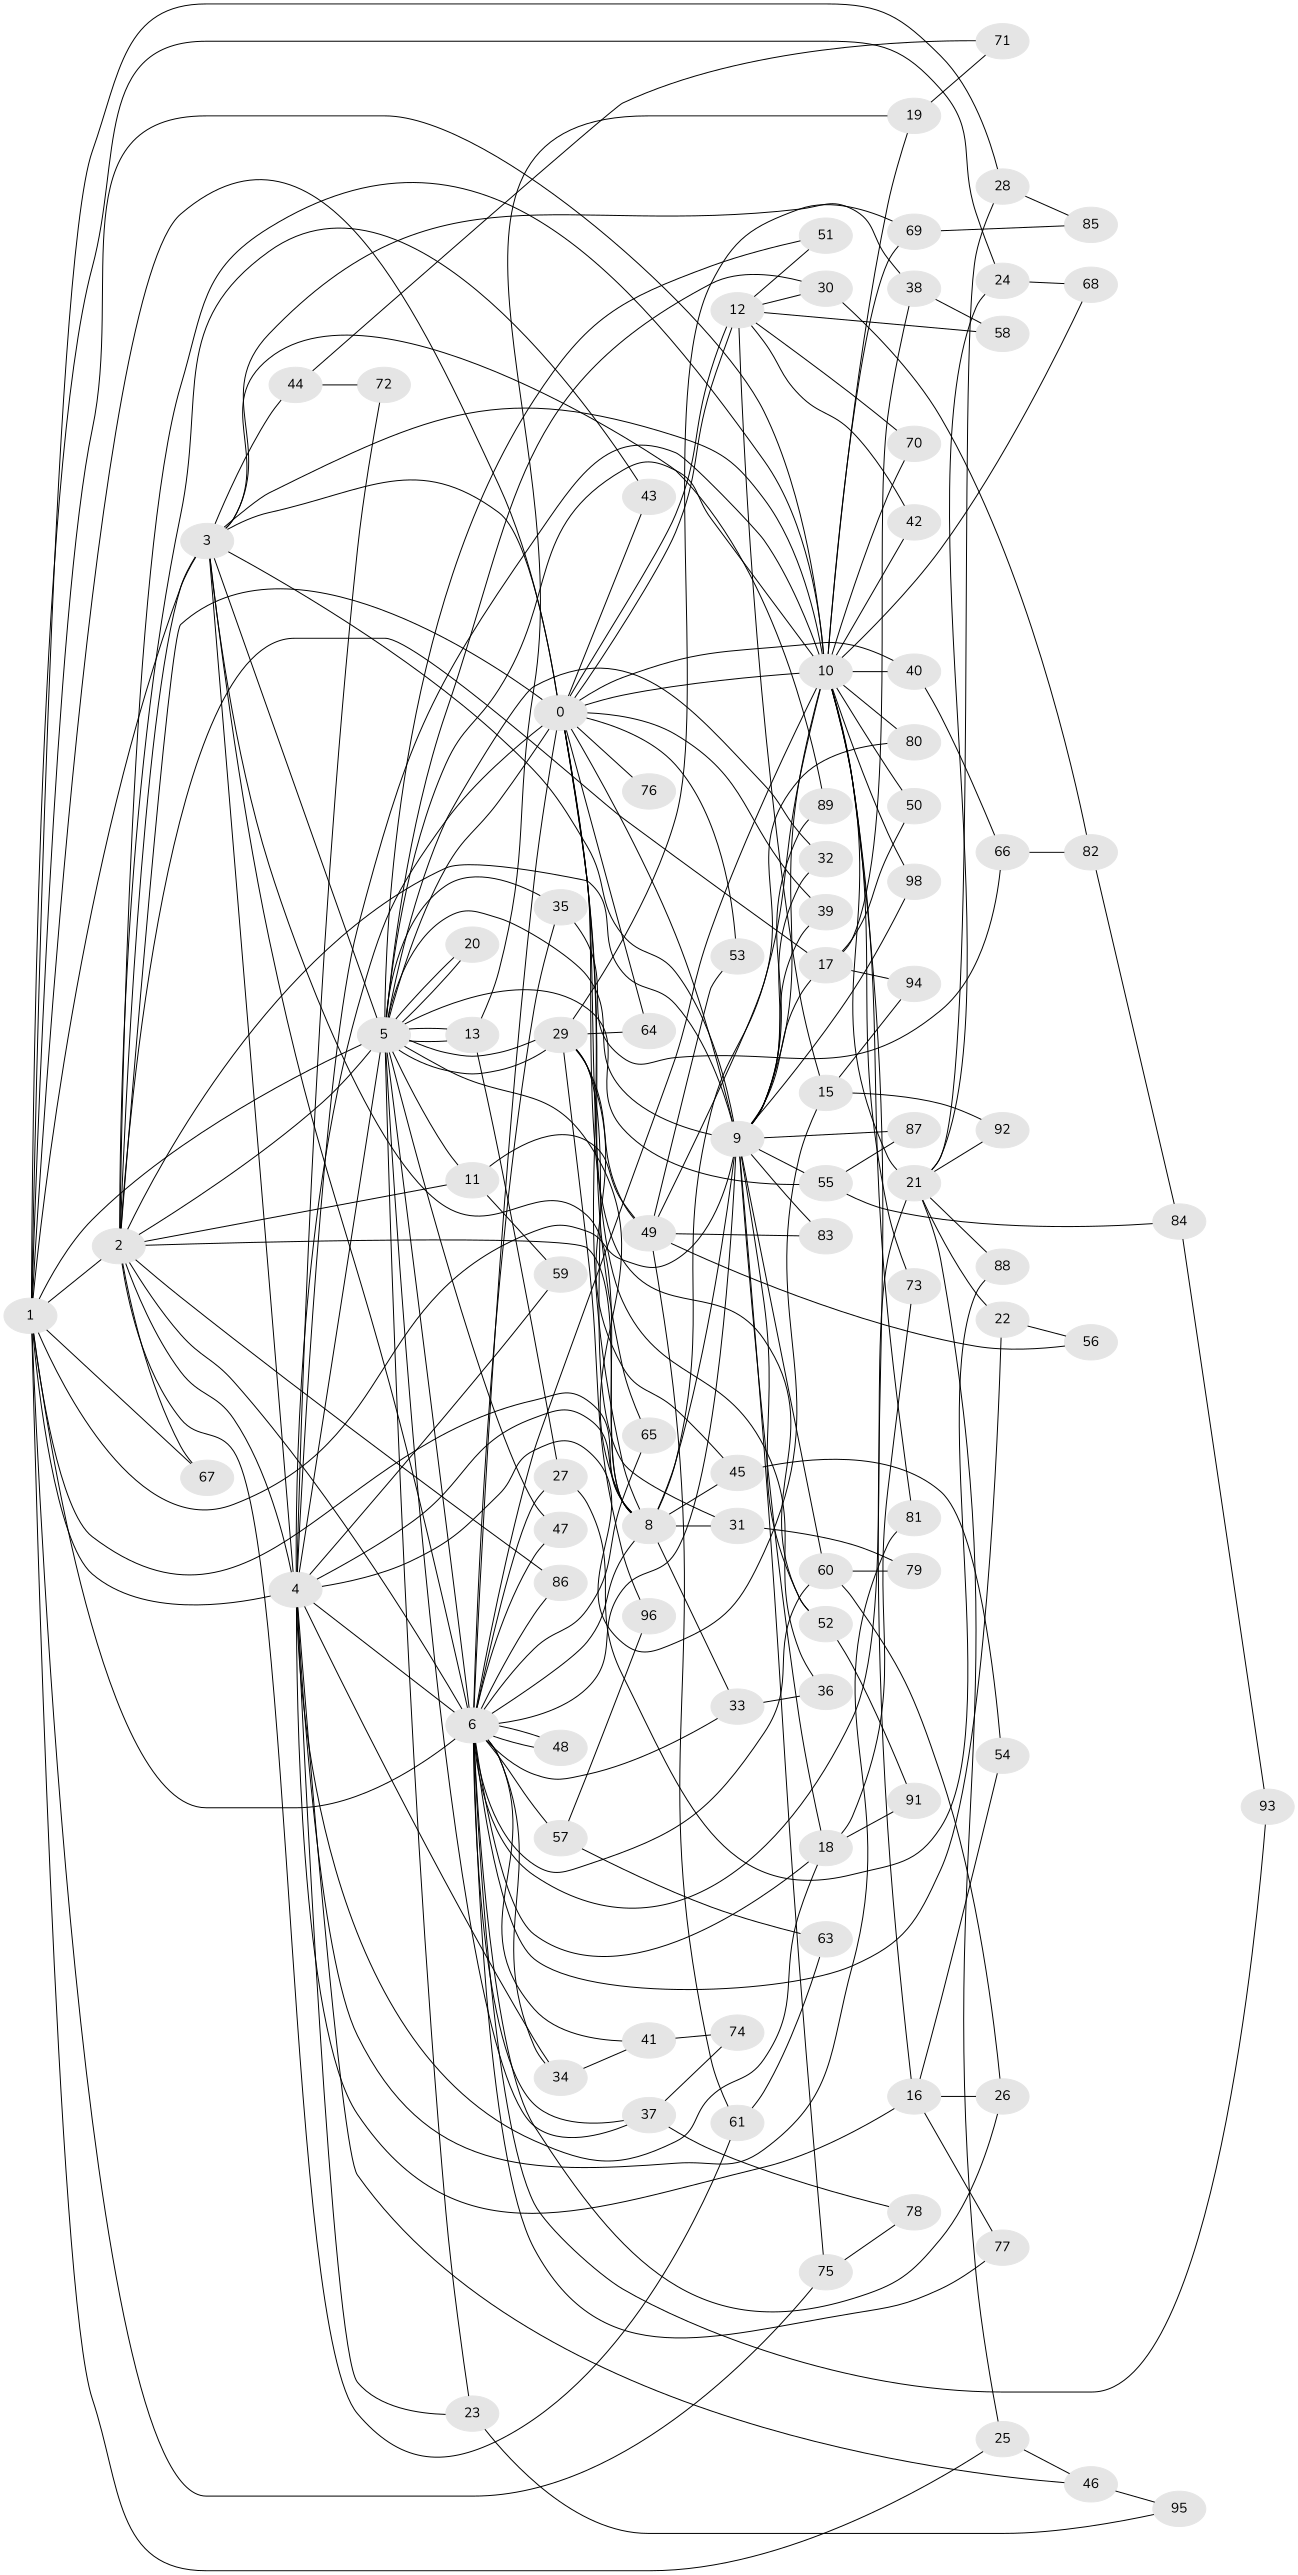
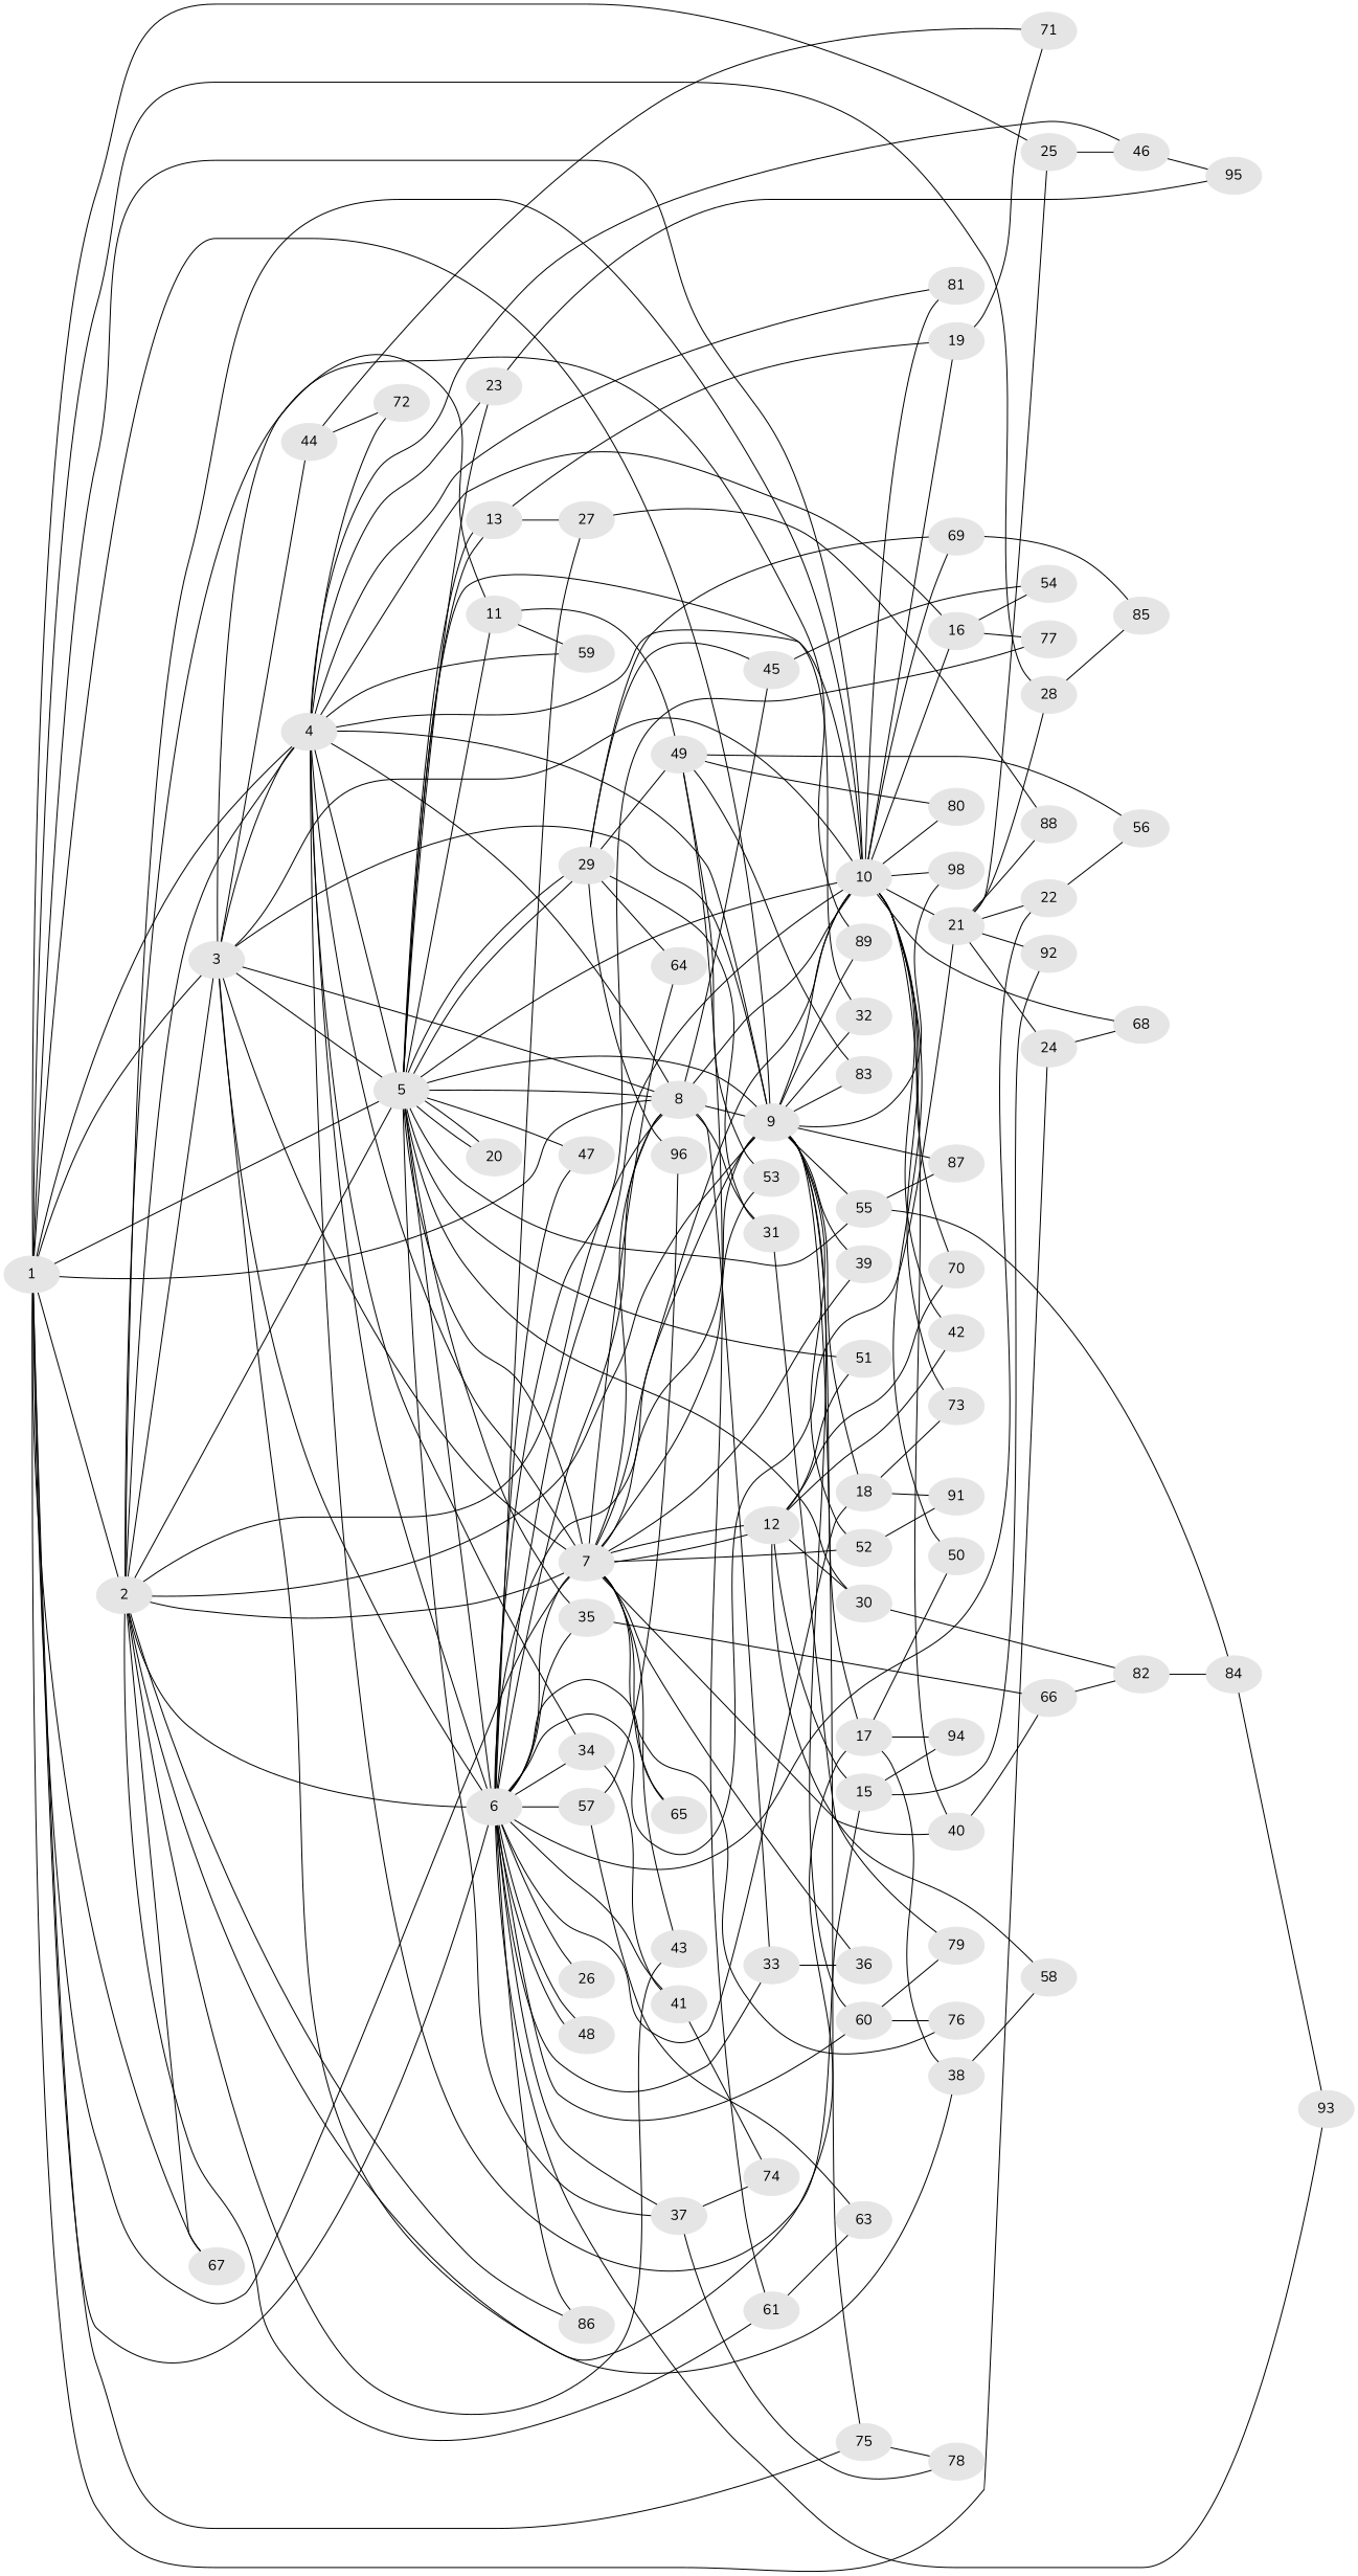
  graph {
    fontname=Nunito
    rankdir=LR
    node [color=gray90 fontname=Nunito style=filled]
    edge [fontname=Nunito]
    1
    2
    3
    4
    5
    6
-   7 [label=0]
+   7
    8
    9
    10
    24
    25
    28
    67
    75
    11
    17
    43
    61
    86
    38
    44
    89
    15
    16
    23
    34
    46
    59
    72
    81
    13
    20
    29
    30
    32
    35
    37
    47
    51
    55
    18
    21
    22
    26
    27
    33
    41
    48
    57
    60
    65
    77
    93
    12
    36
    39
    40
    52
    53
    64
    76
    31
    45
    83
    87
    n67 [label=98]
    19
    42
    50
    68
    69
    70
    73
    80
    85
    78
    49
    94
    63
    58
    71
    92
    54
    95
    96
    82
    66
    74
    84
    91
    88
    56
    79
    1 -- 2
    1 -- 3
    1 -- 4
    1 -- 5
    1 -- 6
    1 -- 7
    1 -- 8
    1 -- 9
    1 -- 10
    1 -- 24
    1 -- 25
    1 -- 28
    1 -- 67
    1 -- 75
    2 -- 3
    2 -- 4
    2 -- 5
    2 -- 6
    2 -- 7
    2 -- 8
    2 -- 9
    2 -- 10
    2 -- 67
    2 -- 11
    2 -- 17
    2 -- 43
    2 -- 61
    2 -- 86
    3 -- 4
    3 -- 5
    3 -- 6
    3 -- 7
    3 -- 8
    3 -- 9
    3 -- 10
    3 -- 38
    3 -- 44
    3 -- 89
    4 -- 5
    4 -- 6
    4 -- 7
    4 -- 8
-   4 -- 18
+   4 -- 9
    4 -- 10
    4 -- 15
    4 -- 16
    4 -- 23
    4 -- 34
    4 -- 46
    4 -- 59
    4 -- 72
    4 -- 81
    5 -- 6
    5 -- 7
    5 -- 8
    5 -- 9
    5 -- 10
    5 -- 11
    5 -- 23
    5 -- 13
    5 -- 13
    5 -- 20
    5 -- 20
    5 -- 29
    5 -- 29
    5 -- 30
    5 -- 32
    5 -- 35
    5 -- 37
    5 -- 47
    5 -- 51
    5 -- 55
    6 -- 7
    6 -- 8
    6 -- 9
    6 -- 10
    6 -- 86
    6 -- 34
    6 -- 35
    6 -- 37
    6 -- 47
    6 -- 18
    6 -- 21
    6 -- 22
    6 -- 26
    6 -- 27
    6 -- 33
    6 -- 41
    6 -- 48
    6 -- 48
    6 -- 57
    6 -- 60
    6 -- 65
    6 -- 77
    6 -- 93
    7 -- 8
    7 -- 9
    7 -- 10
    7 -- 43
    7 -- 65
    7 -- 12
    7 -- 12
    7 -- 36
    7 -- 39
    7 -- 40
    7 -- 52
    7 -- 53
    7 -- 64
    7 -- 76
    8 -- 9
    8 -- 10
    8 -- 33
    8 -- 31
    8 -- 45
    9 -- 10
    9 -- 75
    9 -- 17
    9 -- 89
    9 -- 32
    9 -- 55
    9 -- 18
    9 -- 60
    9 -- 39
    9 -- 52
    9 -- 83
    9 -- 87
    9 -- n67
    10 -- 16
    10 -- 81
    10 -- 21
    10 -- 40
    10 -- n67
    10 -- 19
    10 -- 42
    10 -- 50
    10 -- 68
    10 -- 69
    10 -- 70
    10 -- 73
    10 -- 80
    24 -- 68
    25 -- 46
    28 -- 85
    75 -- 78
    11 -- 59
    11 -- 49
    17 -- 38
    17 -- 50
    17 -- 94
    61 -- 63
    38 -- 58
    44 -- 72
    44 -- 71
    15 -- 94
    15 -- 92
-   16 -- 26
    16 -- 77
    16 -- 54
    23 -- 95
    34 -- 41
    46 -- 95
    13 -- 27
    13 -- 19
    29 -- 64
    29 -- 31
    29 -- 45
    29 -- 69
    29 -- 49
    29 -- 96
    30 -- 82
    35 -- 66
    37 -- 78
    37 -- 74
    55 -- 87
    55 -- 84
    18 -- 73
    18 -- 91
    21 -- 24
    21 -- 25
    21 -- 28
    21 -- 22
    21 -- 92
    21 -- 88
    22 -- 56
    27 -- 88
    33 -- 36
    41 -- 74
    57 -- 63
    57 -- 96
-   60 -- 26
+   60 -- 76
    60 -- 79
    12 -- 15
    12 -- 30
    12 -- 51
    12 -- 42
    12 -- 70
    12 -- 58
    40 -- 66
    52 -- 91
    31 -- 79
    45 -- 54
    19 -- 71
    69 -- 85
    49 -- 61
    49 -- 53
    49 -- 83
    49 -- 80
    49 -- 56
    82 -- 84
    66 -- 82
    84 -- 93
  }
